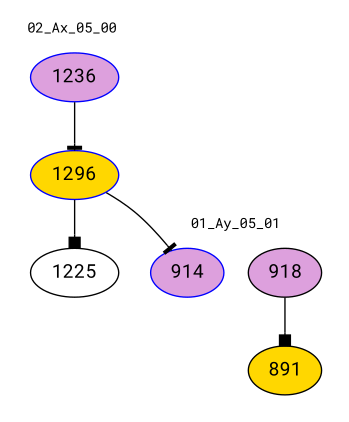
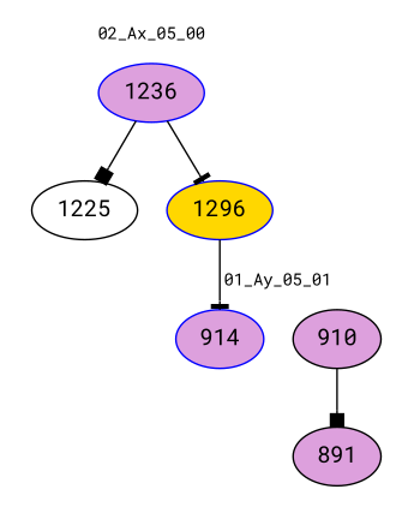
  digraph {
    fontname="Roboto Mono"
    node [color=blue fillcolor=plum fontname="Roboto Mono" style=filled]
    edge [arrowhead=box color=black fontname="Roboto Mono"]
    n1 [label=1236]
    n2 [color=black fillcolor=white label=1225]
    n3 [fillcolor=gold label=1296]
-   n4 [color=black label=918]
-   n5 [color=black fillcolor=gold label=891]
+   n4 [color=black label=910]
+   n5 [color=black label=891]
    n6 [label=914]
    subgraph cluster_1 {
      color=white
      fontsize=10
      label="02_Ax_05_00"
      n1
      n2
      n3
    }
    subgraph cluster_2 {
      color=white
      fontsize=10
      label="01_Ay_05_01"
      n4
      n5
      n6
    }
-   n3 -> n2
+   n1 -> n2
    n1 -> n3 [arrowhead=tee]
    n3 -> n6 [arrowhead=tee]
    n4 -> n5
  }
